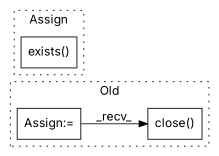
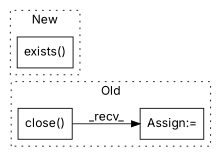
  digraph {
    rankdir=LR
    fontname=Inter
    node [a=75 shape=box fontname=Inter]
    n1 [l=20 label="close()" s=6553]
    n2 [a=68 l=3 label="Assign:=" s=5622]
    n3 [l=21 label="exists()" s=5320]
    subgraph cluster_1 {
      label=Old
      style=dotted
      n1
      n2
    }
    subgraph cluster_2 {
-     label=Assign
+     label=New
      style=dotted
      n3
    }
-   n2 -> n1 [label=_recv_ fontname=Inter]
+   n1 -> n2 [label=_recv_ fontname=Inter]
  }
